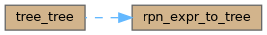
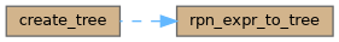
  digraph {
    rankdir=RL
    node [color=gray40 fillcolor=tan fontname=Helvetica fontsize=10 shape=box style=filled]
    n1 [fontcolor=black height=0.2 label=rpn_expr_to_tree width=0.4]
-   n2 [height=0.2 label=tree_tree width=0.4]
+   n2 [height=0.2 label=create_tree width=0.4]
    n1 -> n2 [color=steelblue1 dir=back fontname=Helvetica fontsize=10 labelfontname=Helvetica labelfontsize=10 style=dashed]
  }
